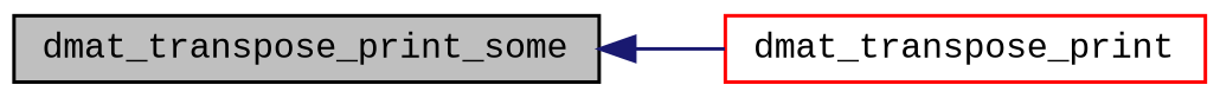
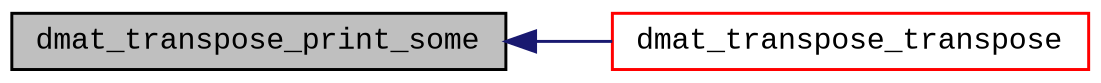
  digraph {
    rankdir=LR
    fontname="Liberation Mono"
    node [fontname="Liberation Mono" fontsize=10 shape=record]
    n1 [color=black fillcolor=grey75 fontcolor=black height=0.2 label=dmat_transpose_print_some style=filled width=0.4]
-   n2 [color=red height=0.2 label=dmat_transpose_print width=0.4]
+   n2 [color=red height=0.2 label=dmat_transpose_transpose width=0.4]
    n1 -> n2 [color=midnightblue dir=back fontname="Liberation Mono" fontsize=10 labelfontname=Helvetica labelfontsize=10 style=solid]
  }
